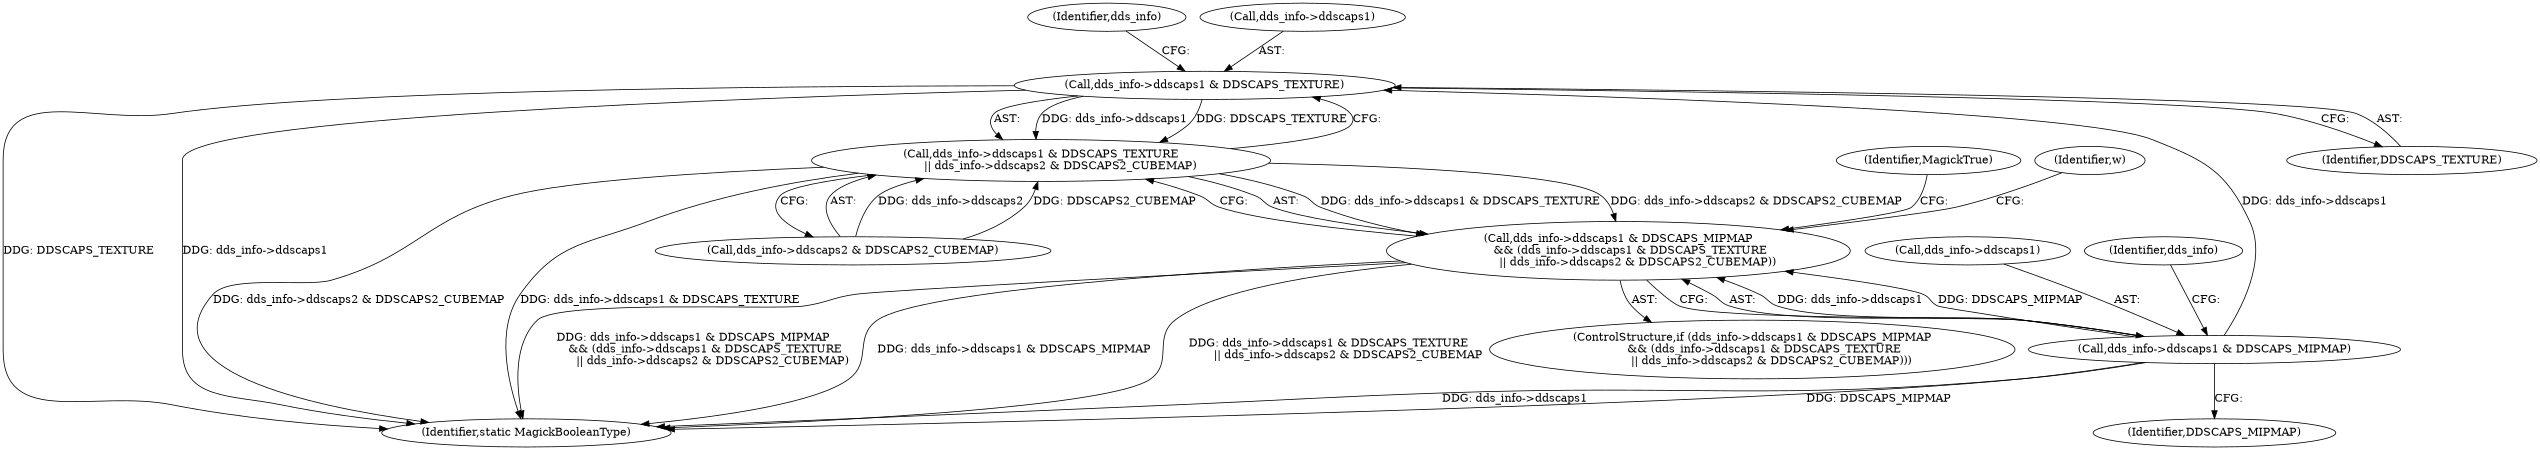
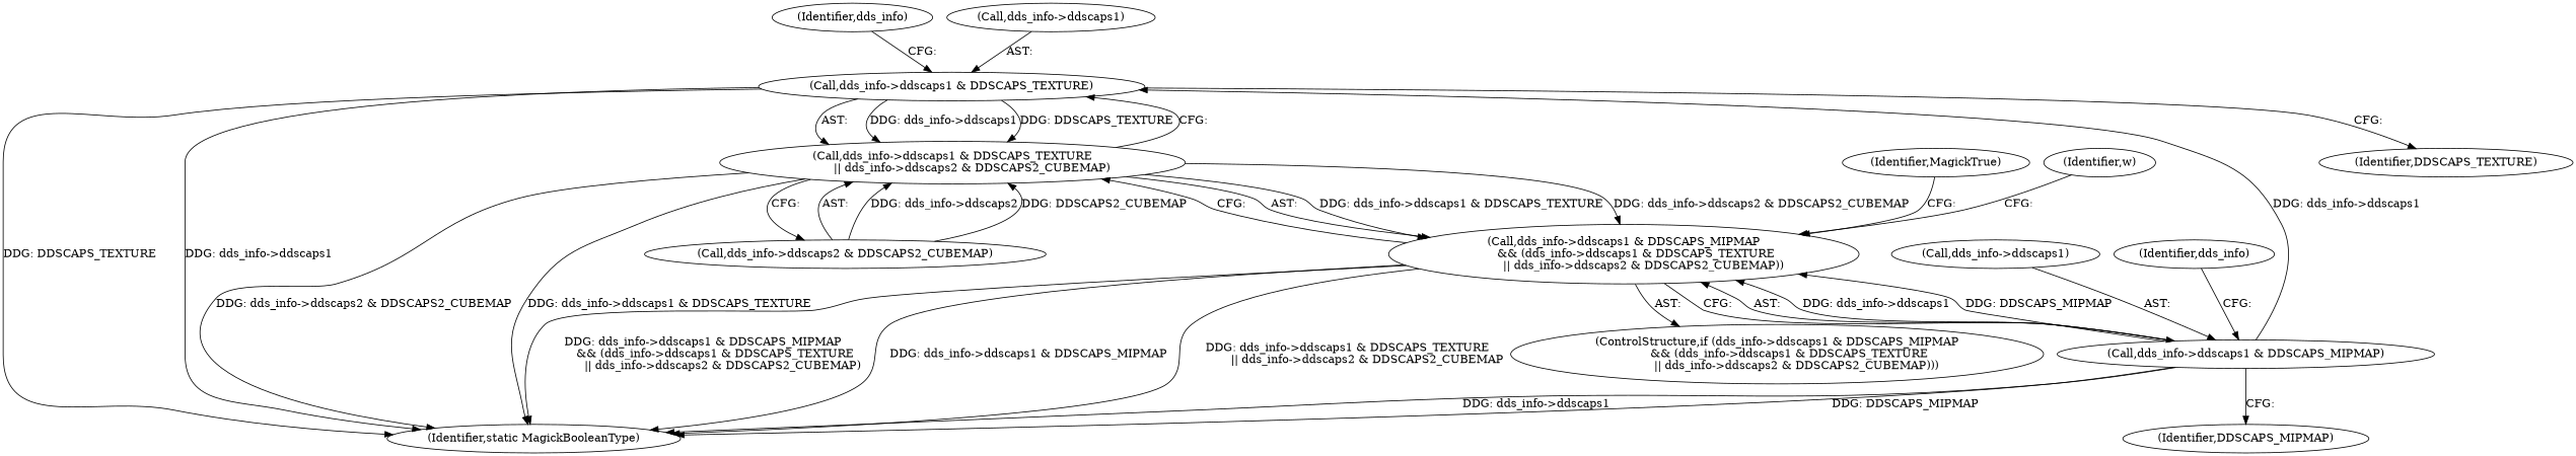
  digraph {
    n1 [label="(Call,dds_info->ddscaps1 & DDSCAPS_TEXTURE)"]
    n2 [label="(Call,dds_info->ddscaps1 & DDSCAPS_TEXTURE\n           || dds_info->ddscaps2 & DDSCAPS2_CUBEMAP)"]
    n3 [label="(Identifier,static MagickBooleanType)"]
    n4 [label="(Identifier,DDSCAPS_TEXTURE)"]
    n5 [label="(Call,dds_info->ddscaps1 & DDSCAPS_MIPMAP\n       && (dds_info->ddscaps1 & DDSCAPS_TEXTURE\n           || dds_info->ddscaps2 & DDSCAPS2_CUBEMAP))"]
    n6 [label="(Call,dds_info->ddscaps2 & DDSCAPS2_CUBEMAP)"]
    n7 [label="(Call,dds_info->ddscaps1 & DDSCAPS_MIPMAP)"]
    n8 [label="(Identifier,DDSCAPS_MIPMAP)"]
    n9 [label="(ControlStructure,if (dds_info->ddscaps1 & DDSCAPS_MIPMAP\n       && (dds_info->ddscaps1 & DDSCAPS_TEXTURE\n           || dds_info->ddscaps2 & DDSCAPS2_CUBEMAP)))"]
    n10 [label="(Identifier,dds_info)"]
    n11 [label="(Call,dds_info->ddscaps1)"]
    n12 [label="(Identifier,MagickTrue)"]
    n13 [label="(Identifier,w)"]
    n14 [label="(Call,dds_info->ddscaps1)"]
    n15 [label="(Identifier,dds_info)"]
    n1 -> n2 [label="AST: "]
    n1 -> n2 [label="DDG: dds_info->ddscaps1"]
    n1 -> n2 [label="DDG: DDSCAPS_TEXTURE"]
    n1 -> n3 [label="DDG: DDSCAPS_TEXTURE"]
    n1 -> n3 [label="DDG: dds_info->ddscaps1"]
    n1 -> n4 [label="CFG: "]
    n2 -> n1 [label="CFG: "]
    n2 -> n3 [label="DDG: dds_info->ddscaps2 & DDSCAPS2_CUBEMAP"]
    n2 -> n3 [label="DDG: dds_info->ddscaps1 & DDSCAPS_TEXTURE"]
    n2 -> n5 [label="AST: "]
    n2 -> n5 [label="DDG: dds_info->ddscaps1 & DDSCAPS_TEXTURE"]
    n2 -> n5 [label="DDG: dds_info->ddscaps2 & DDSCAPS2_CUBEMAP"]
    n2 -> n6 [label="CFG: "]
-   n4 -> n1 [label="AST: "]
    n5 -> n2 [label="CFG: "]
    n5 -> n3 [label="DDG: dds_info->ddscaps1 & DDSCAPS_MIPMAP\n       && (dds_info->ddscaps1 & DDSCAPS_TEXTURE\n           || dds_info->ddscaps2 & DDSCAPS2_CUBEMAP)"]
    n5 -> n3 [label="DDG: dds_info->ddscaps1 & DDSCAPS_MIPMAP"]
    n5 -> n3 [label="DDG: dds_info->ddscaps1 & DDSCAPS_TEXTURE\n           || dds_info->ddscaps2 & DDSCAPS2_CUBEMAP"]
    n5 -> n7 [label="CFG: "]
    n5 -> n9 [label="AST: "]
    n6 -> n2 [label="AST: "]
    n6 -> n2 [label="DDG: dds_info->ddscaps2"]
    n6 -> n2 [label="DDG: DDSCAPS2_CUBEMAP"]
    n7 -> n1 [label="DDG: dds_info->ddscaps1"]
    n7 -> n3 [label="DDG: DDSCAPS_MIPMAP"]
    n7 -> n3 [label="DDG: dds_info->ddscaps1"]
    n7 -> n5 [label="AST: "]
    n7 -> n5 [label="DDG: dds_info->ddscaps1"]
    n7 -> n5 [label="DDG: DDSCAPS_MIPMAP"]
    n7 -> n8 [label="CFG: "]
    n10 -> n1 [label="CFG: "]
    n11 -> n7 [label="AST: "]
    n12 -> n5 [label="CFG: "]
    n13 -> n5 [label="CFG: "]
    n14 -> n1 [label="AST: "]
    n15 -> n7 [label="CFG: "]
  }
